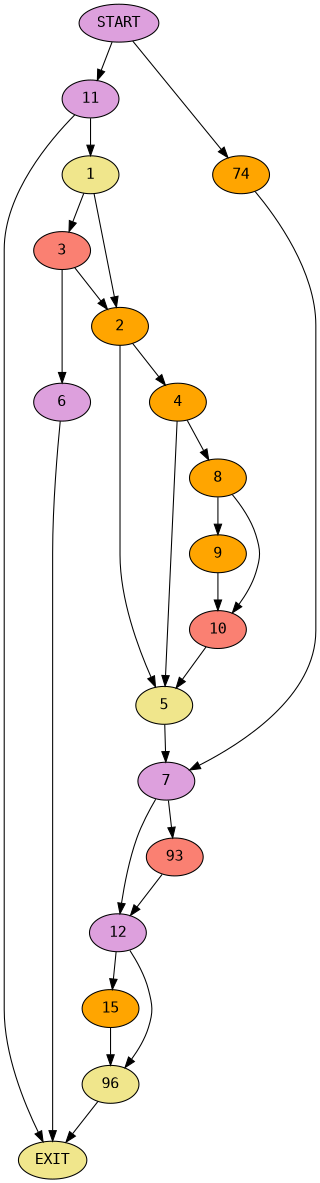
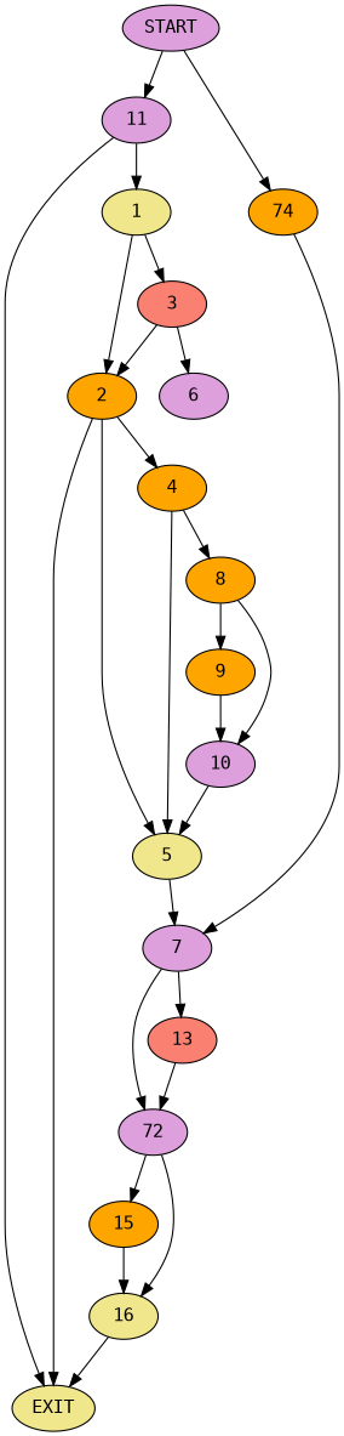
  digraph {
    fontname="DejaVu Sans Mono"
    node [fillcolor=orange fontname="DejaVu Sans Mono" style=filled]
    edge [fontname="DejaVu Sans Mono"]
    n1 [fillcolor=plum label=START]
    11 [fillcolor=plum]
    n3 [label=74]
    1 [fillcolor=khaki]
    2
    3 [fillcolor=salmon]
    n7 [fillcolor=khaki label=EXIT]
    7 [fillcolor=plum]
    4
    5 [fillcolor=khaki]
    6 [fillcolor=plum]
    8
    9
-   10 [fillcolor=salmon]
-   12 [fillcolor=plum]
-   13 [fillcolor=salmon label=93]
+   10 [fillcolor=plum]
+   12 [fillcolor=plum label=72]
+   13 [fillcolor=salmon]
    15
-   16 [fillcolor=khaki label=96]
+   16 [fillcolor=khaki]
    n1 -> 11
    n1 -> n3
    11 -> 1
    11 -> n7
    n3 -> 7
    1 -> 2
    1 -> 3
    2 -> 4
    2 -> 5
    3 -> 2
    3 -> 6
    7 -> 12
    7 -> 13
    4 -> 5
    4 -> 8
    5 -> 7
-   6 -> n7
+   2 -> n7
    8 -> 9
    8 -> 10
    9 -> 10
    10 -> 5
    12 -> 15
    12 -> 16
    13 -> 12
    15 -> 16
    16 -> n7
  }
